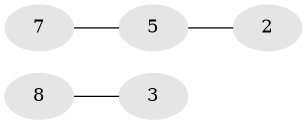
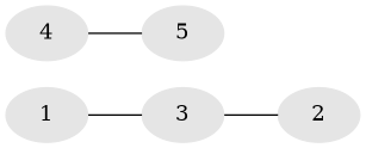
  graph {
    rankdir=LR
    node [color=gray90 style=filled]
-   1 [super="+2+9" label=8]
+   1 [super="+2+9"]
    3 [super="+10"]
-   4 [super="+7+12+14" label=7]
+   4 [super="+7+12+14"]
    5 [super="+11"]
    n5 [label=2 super="+8+15+16"]
    1 -- 3
    4 -- 5
-   5 -- n5
+   3 -- n5
  }
